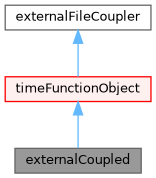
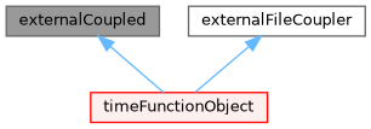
  digraph {
    node [color=gray40 fontname=Helvetica fontsize=10 shape=box style=filled]
    edge [color=steelblue1 dir=back fontname=Helvetica fontsize=10 labelfontname=Helvetica labelfontsize=10 style=solid]
    n1 [fillcolor=grey60 fontcolor=black height=0.2 label=externalCoupled width=0.4]
    n2 [color=red fillcolor="#FFF0F0" height=0.2 label=timeFunctionObject width=0.4]
    n3 [fillcolor=white height=0.2 label=externalFileCoupler width=0.4]
-   n2 -> n1
+   n1 -> n2
    n3 -> n2
  }
